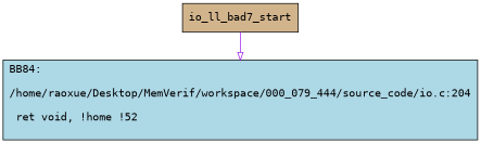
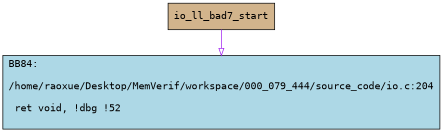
  digraph {
    fontname="DejaVu Sans Mono"
    node [shape=record style=filled fontname="DejaVu Sans Mono"]
    n1 [label="{io_ll_bad7_start}" fillcolor=tan]
-   n2 [label="{BB84:\l\l/home/raoxue/Desktop/MemVerif/workspace/000_079_444/source_code/io.c:204\l\n  ret void, !home !52\l\n}" fillcolor=lightblue]
+   n2 [label="{BB84:\l\l/home/raoxue/Desktop/MemVerif/workspace/000_079_444/source_code/io.c:204\l\n  ret void, !dbg !52\l\n}" fillcolor=lightblue]
    n1 -> n2 [color=purple arrowhead=onormal fontname="DejaVu Sans Mono"]
  }
